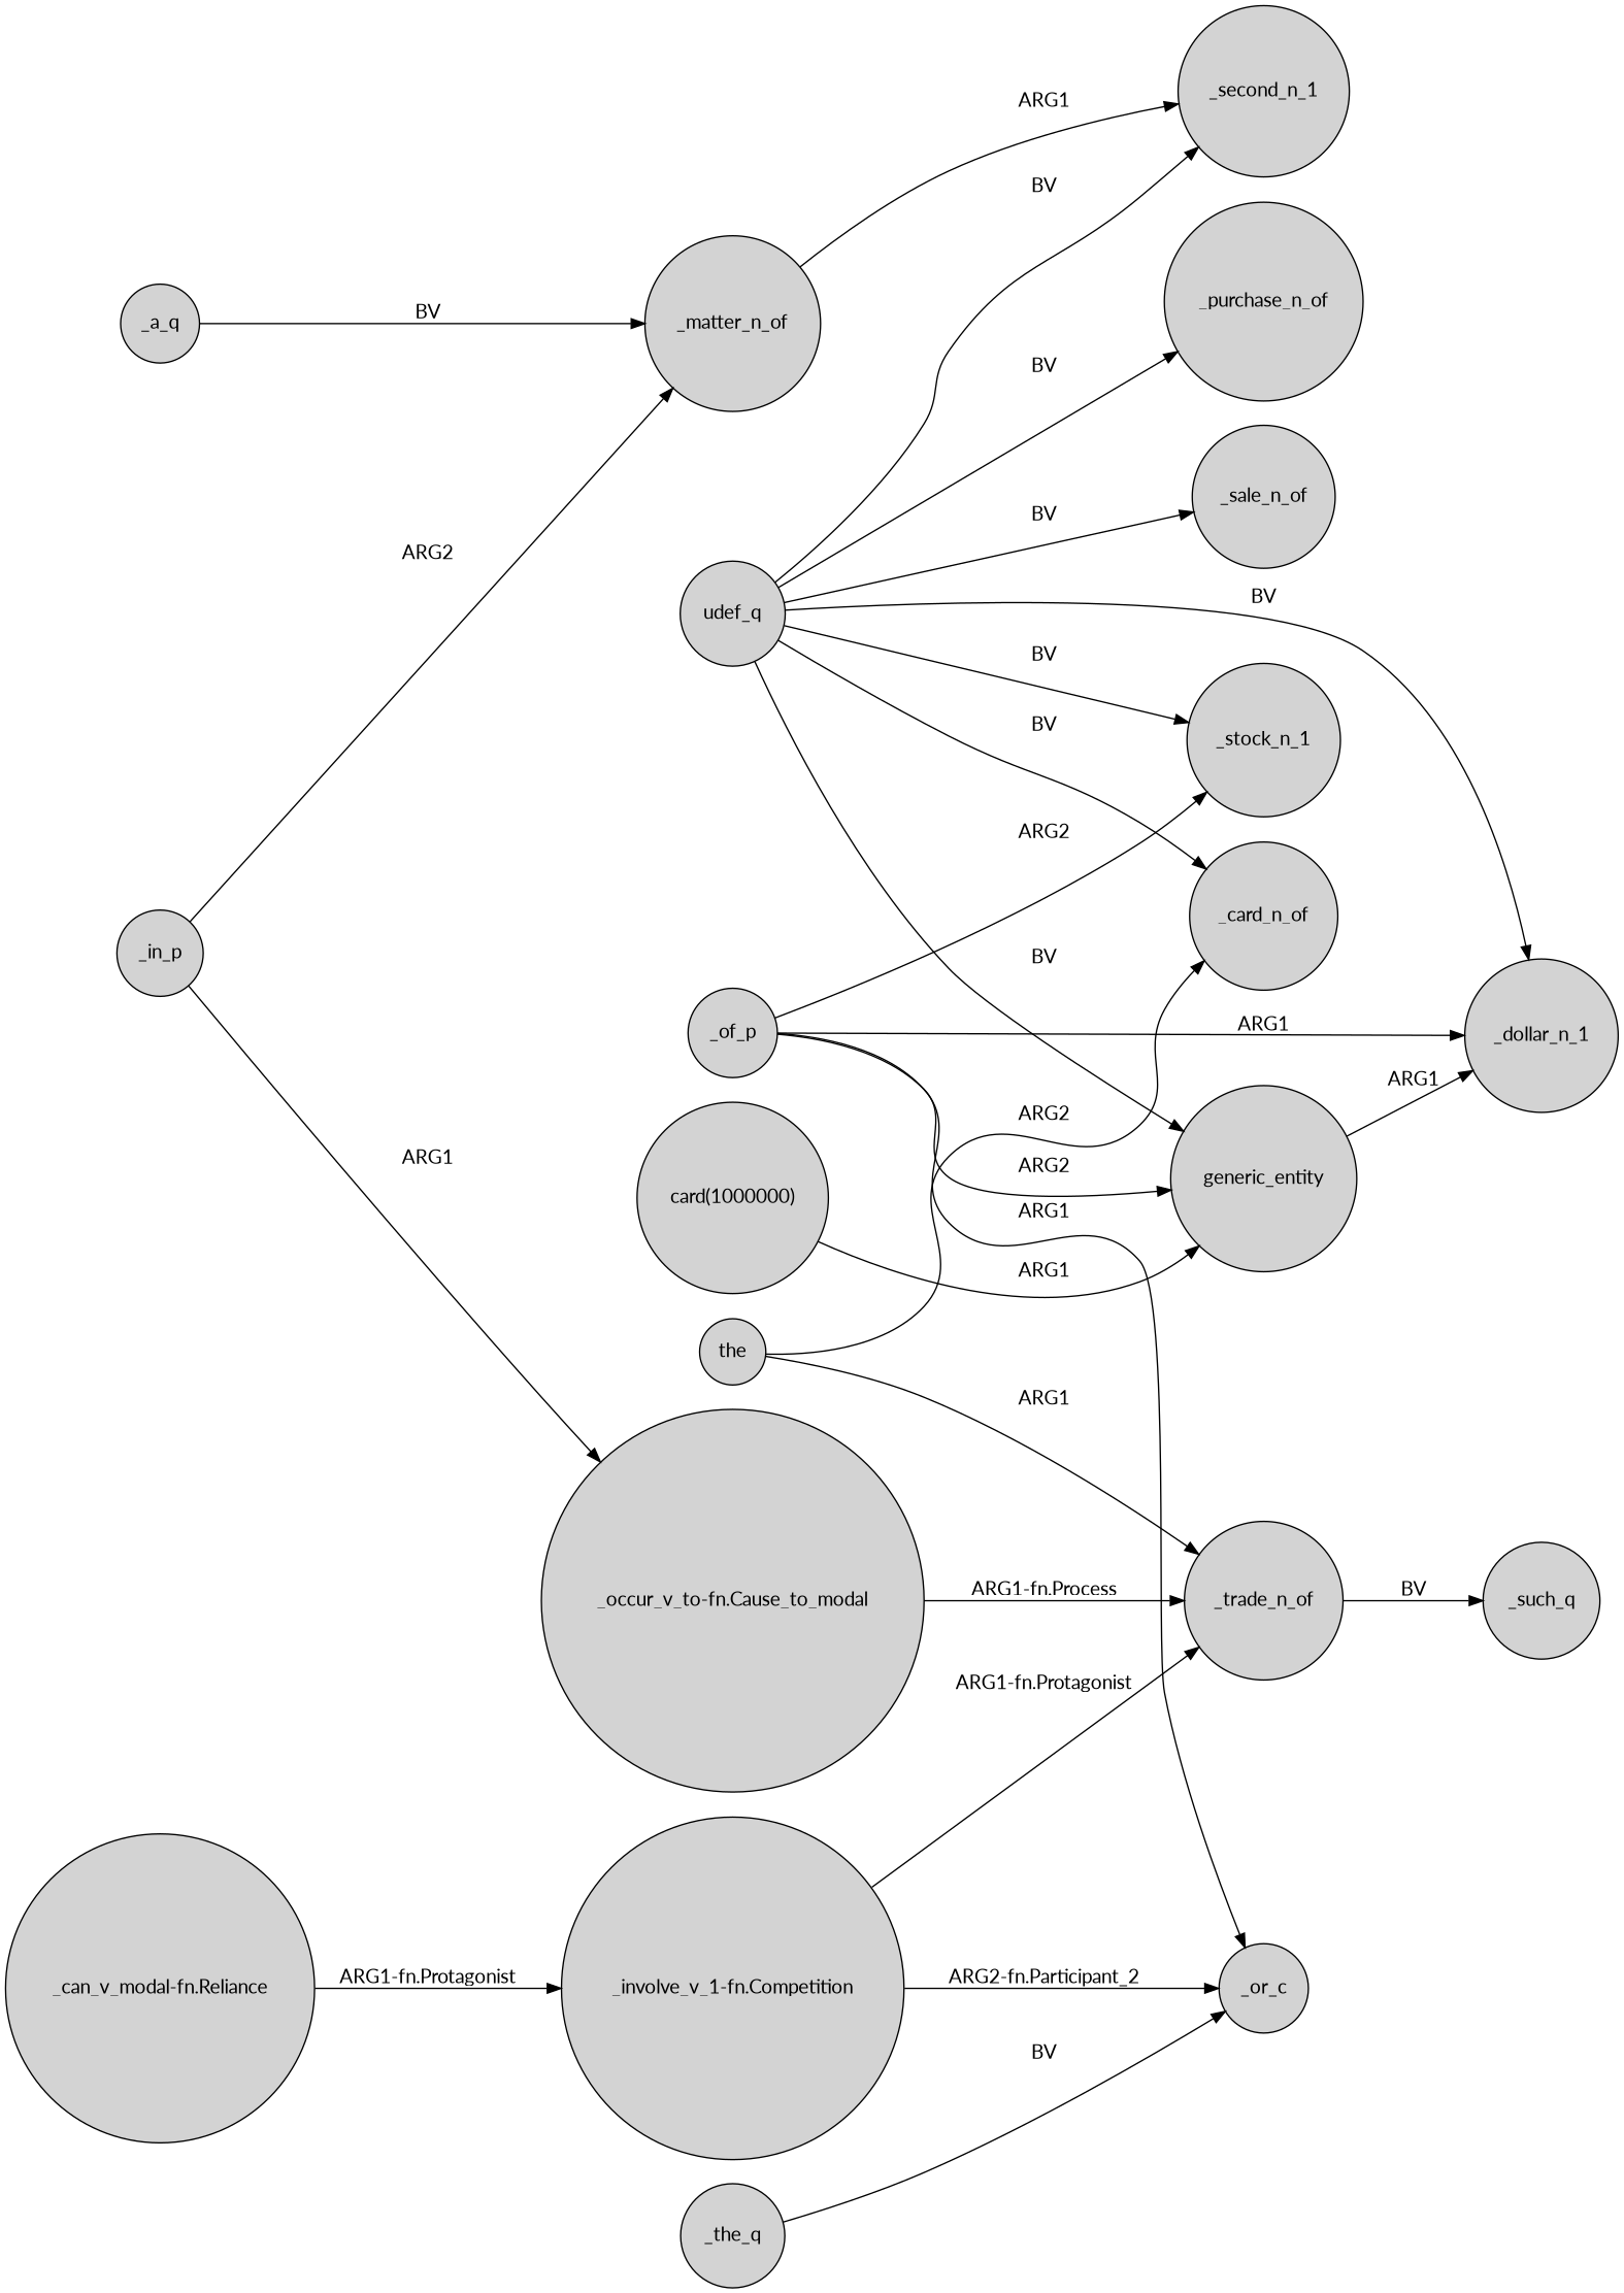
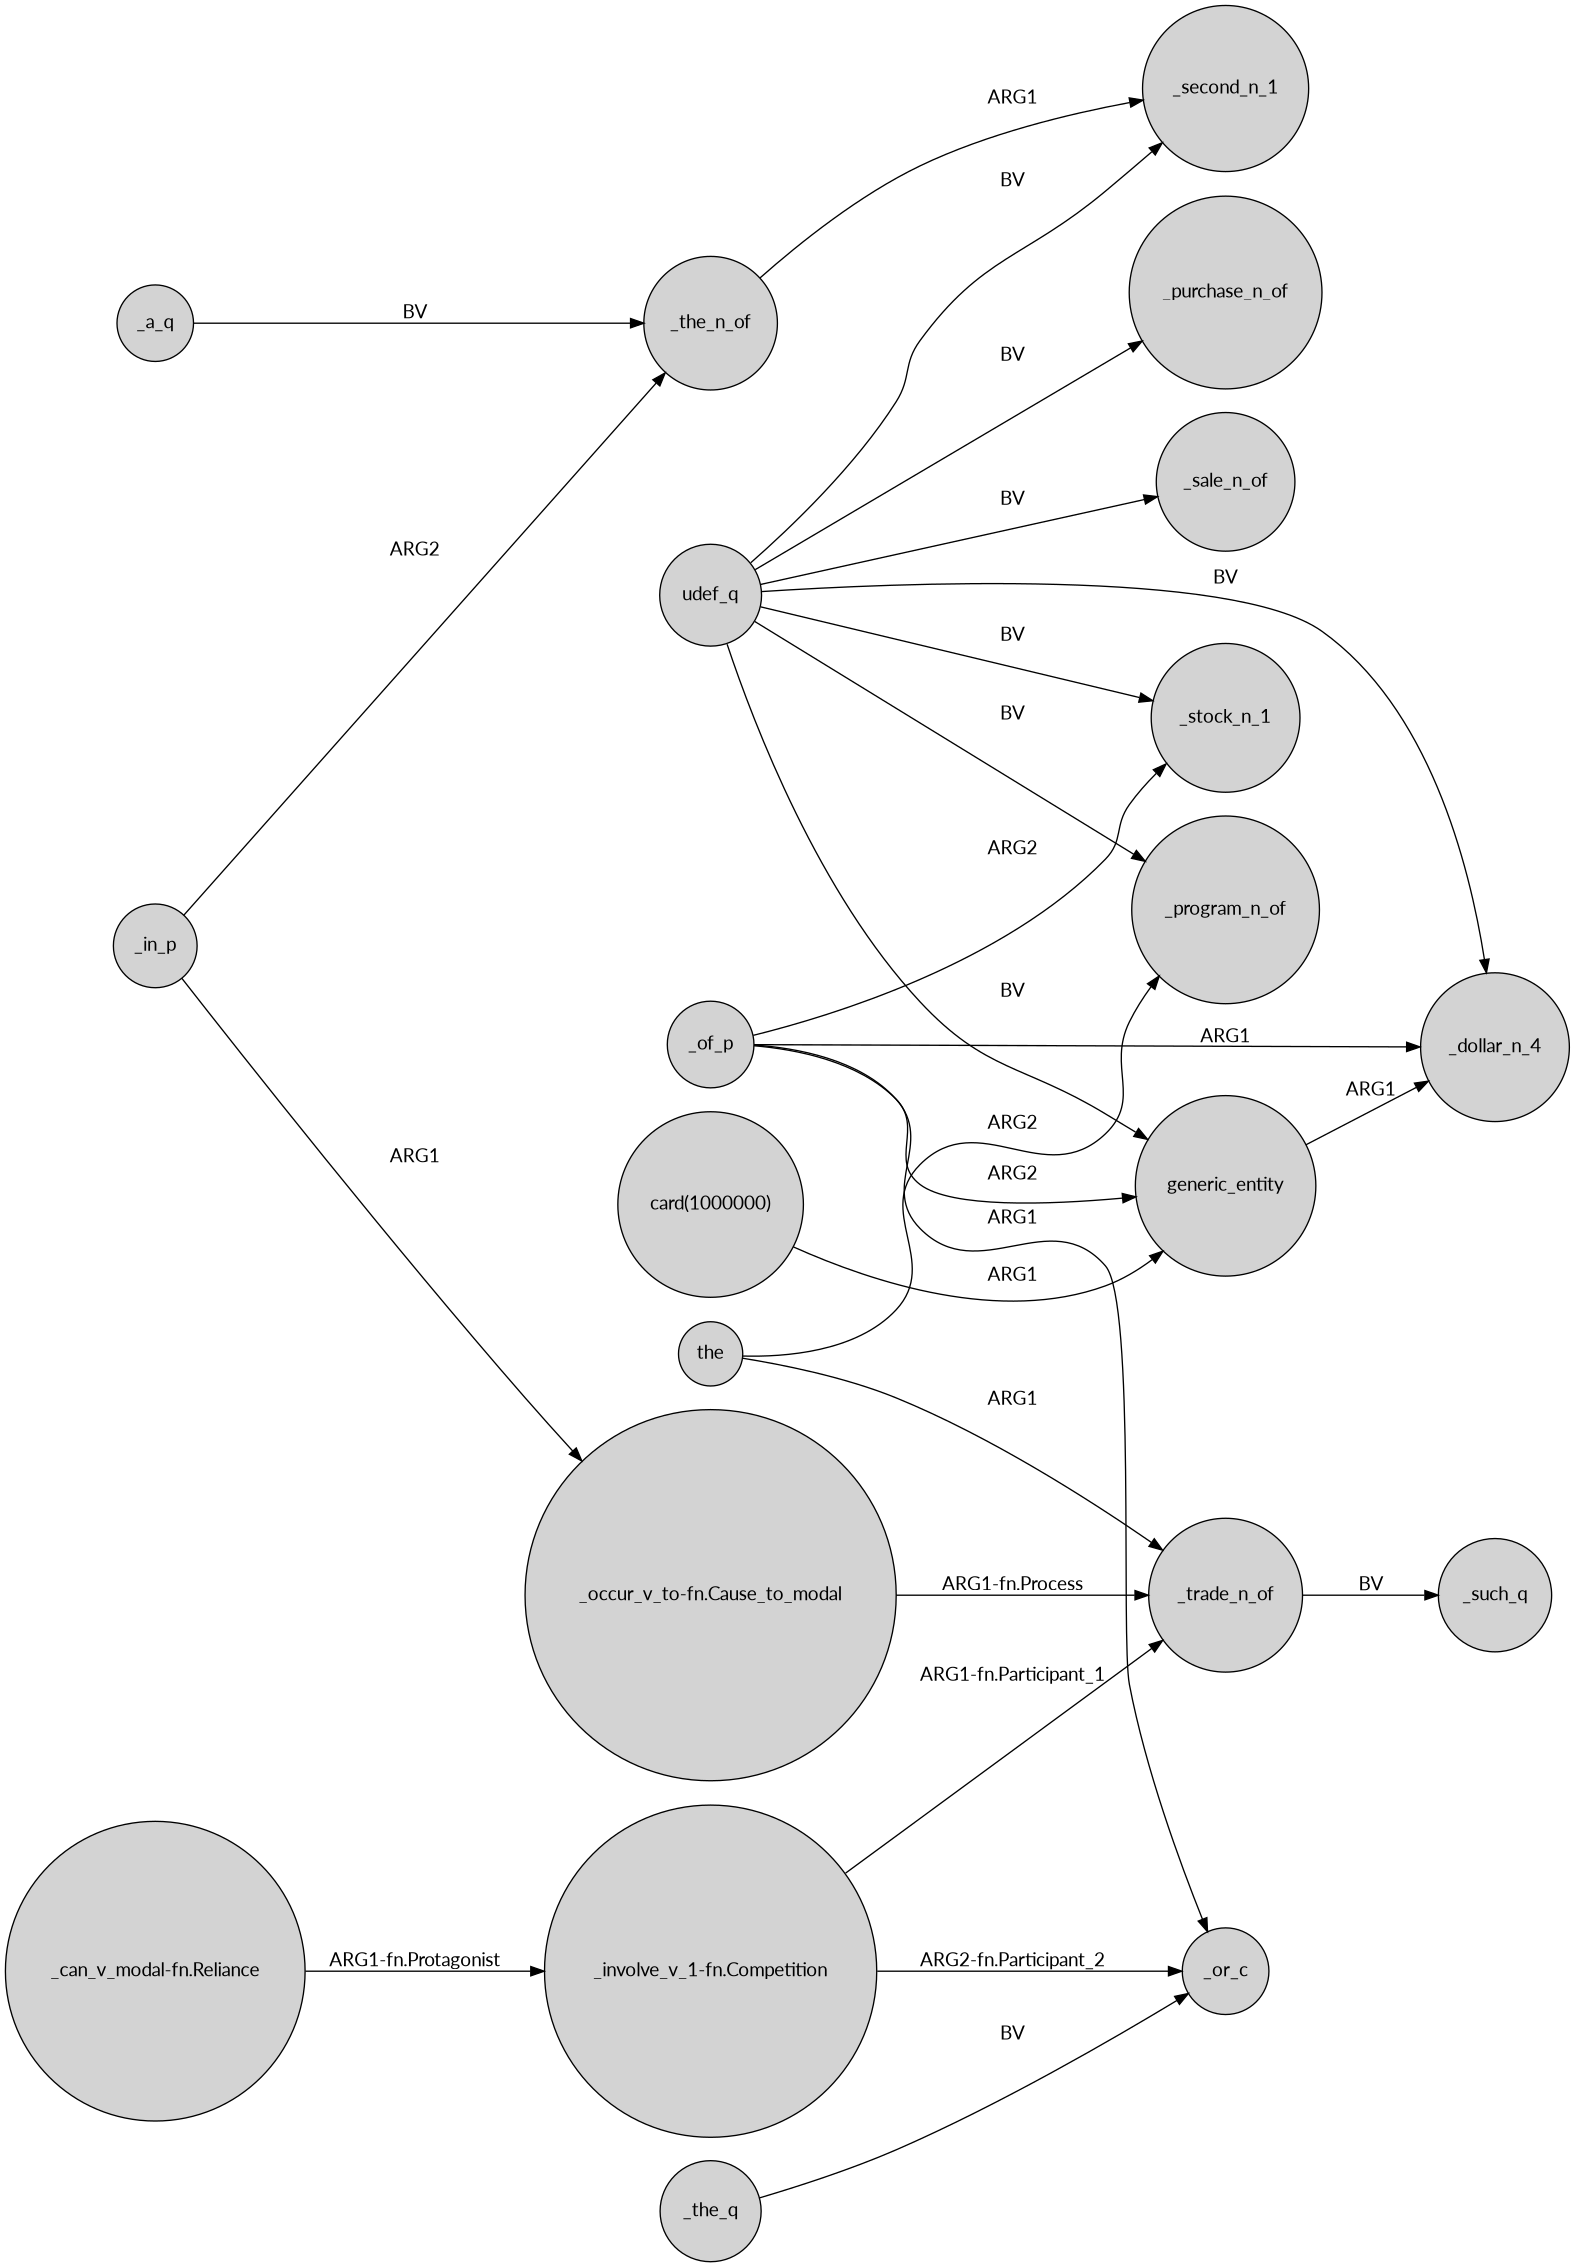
  digraph {
    fontname=Lato
    rankdir=LR
    node [fontname=Lato shape=circle style=filled]
    edge [fontname=Lato]
    _of_p
-   _dollar_n_1
+   _dollar_n_1 [label=_dollar_n_4]
    _or_c
    generic_entity
    _stock_n_1
    n6 [label="_occur_v_to-fn.Cause_to_modal"]
    _trade_n_of
    _such_q
    _in_p
-   _matter_n_of
+   _matter_n_of [label=_the_n_of]
    _second_n_1
    _a_q
    udef_q
    _sale_n_of
-   _program_n_of [label=_card_n_of]
+   _program_n_of
    _purchase_n_of
    n17 [label=the]
    "_involve_v_1-fn.Competition"
    "card(1000000)"
    _the_q
    "_can_v_modal-fn.Reliance"
    _of_p -> _dollar_n_1 [label=ARG1]
    _of_p -> _or_c [label=ARG1]
    _of_p -> generic_entity [label=ARG2]
    _of_p -> _stock_n_1 [label=ARG2]
    generic_entity -> _dollar_n_1 [label=ARG1]
    n6 -> _trade_n_of [label="ARG1-fn.Process"]
    _trade_n_of -> _such_q [label=BV]
    _in_p -> n6 [label=ARG1]
    _in_p -> _matter_n_of [label=ARG2]
    _matter_n_of -> _second_n_1 [label=ARG1]
    _a_q -> _matter_n_of [label=BV]
    udef_q -> _dollar_n_1 [label=BV]
    udef_q -> generic_entity [label=BV]
    udef_q -> _stock_n_1 [label=BV]
    udef_q -> _second_n_1 [label=BV]
    udef_q -> _sale_n_of [label=BV]
    udef_q -> _program_n_of [label=BV]
    udef_q -> _purchase_n_of [label=BV]
    n17 -> _trade_n_of [label=ARG1]
    n17 -> _program_n_of [label=ARG2]
    "_involve_v_1-fn.Competition" -> _or_c [label="ARG2-fn.Participant_2"]
-   "_involve_v_1-fn.Competition" -> _trade_n_of [label="ARG1-fn.Protagonist"]
+   "_involve_v_1-fn.Competition" -> _trade_n_of [label="ARG1-fn.Participant_1"]
    "card(1000000)" -> generic_entity [label=ARG1]
    _the_q -> _or_c [label=BV]
    "_can_v_modal-fn.Reliance" -> "_involve_v_1-fn.Competition" [label="ARG1-fn.Protagonist"]
  }
